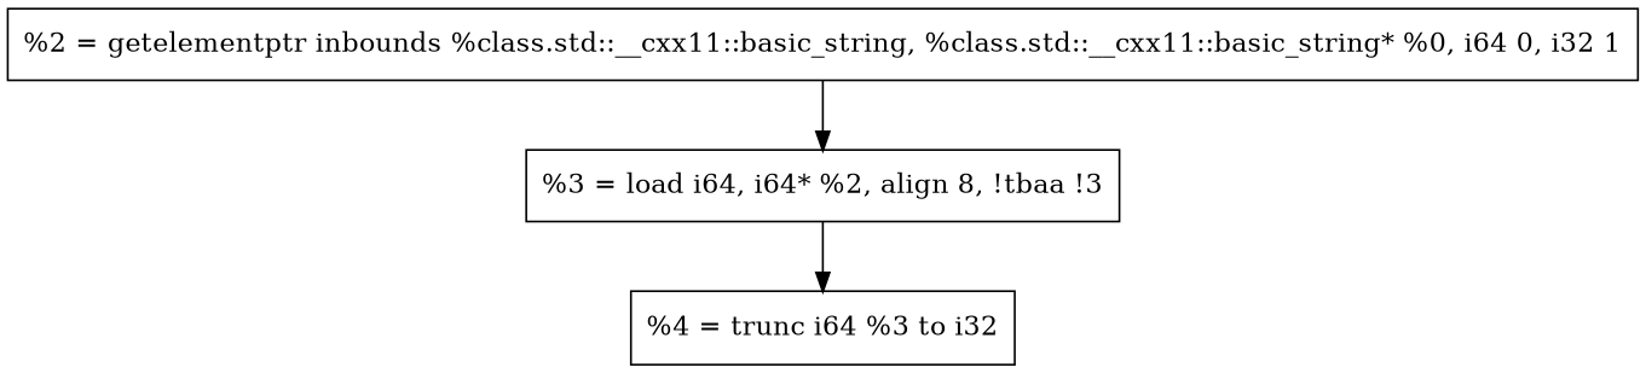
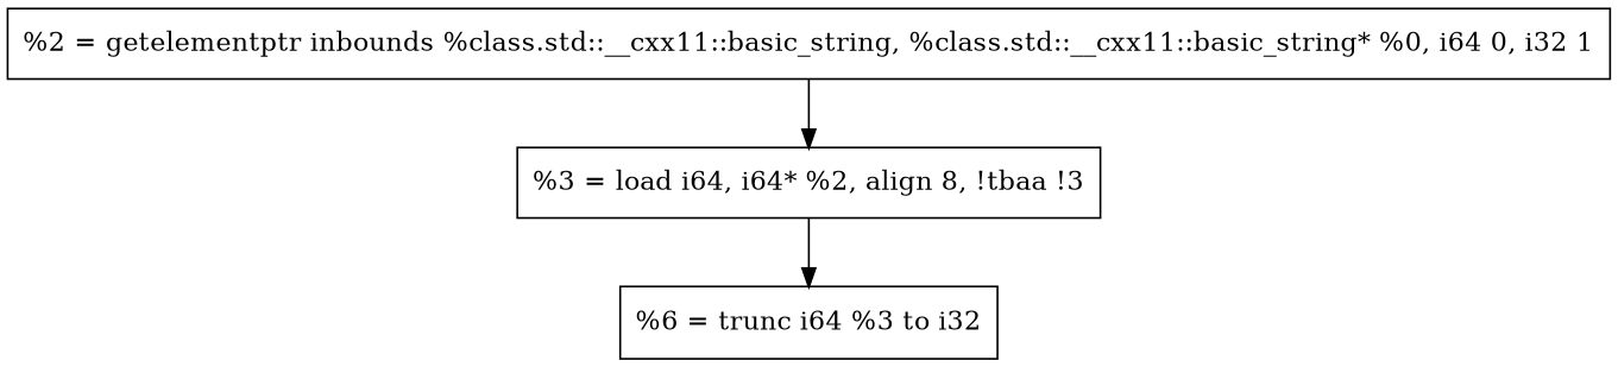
  digraph {
    node [shape=record]
    n1 [label="  %2 = getelementptr inbounds %class.std::__cxx11::basic_string, %class.std::__cxx11::basic_string* %0, i64 0, i32 1"]
    n2 [label="  %3 = load i64, i64* %2, align 8, !tbaa !3"]
-   n3 [label="  %4 = trunc i64 %3 to i32"]
+   n3 [label="%6 = trunc i64 %3 to i32"]
    n1 -> n2
    n2 -> n3
  }
